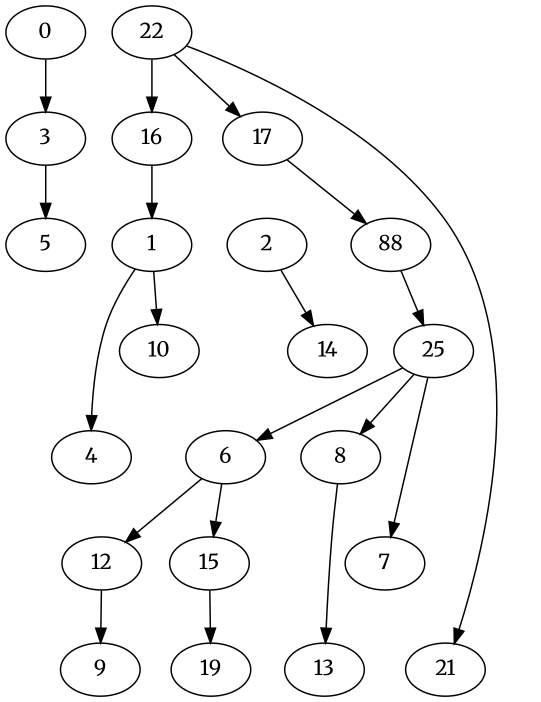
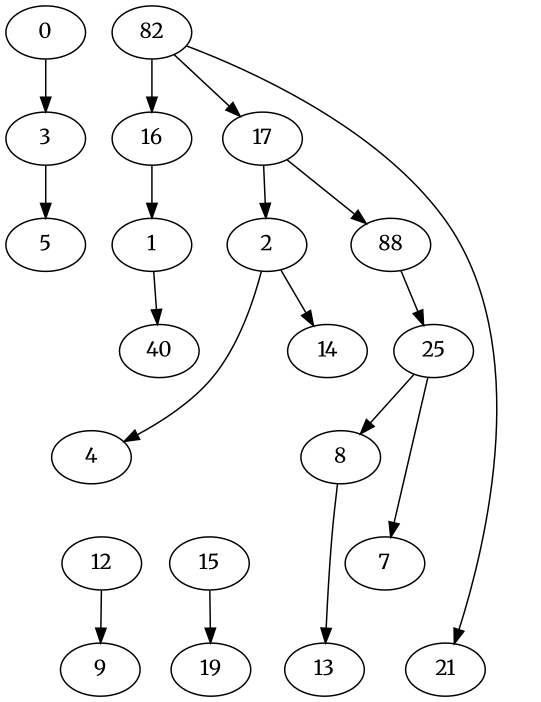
  digraph {
    fontname=Merriweather
    node [fontname=Merriweather]
    edge [fontname=Merriweather weight=0]
    0
    3
    5
    1
    4
-   10
+   10 [label=40]
    2
    14
-   6
    12
    15
    9
    19
    8
    13
    16
    17
    n18 [label=88]
    n19 [label=25]
    7
-   22
+   22 [label=82]
    21
    0 -> 3
    3 -> 5
-   1 -> 4
+   2 -> 4
    1 -> 10
    2 -> 14
-   6 -> 12
-   6 -> 15
    12 -> 9
    15 -> 19
    8 -> 13
    16 -> 1
+   17 -> 2
    17 -> n18
    n18 -> n19
-   n19 -> 6
    n19 -> 8
    n19 -> 7
    22 -> 16
    22 -> 17
    22 -> 21
  }
